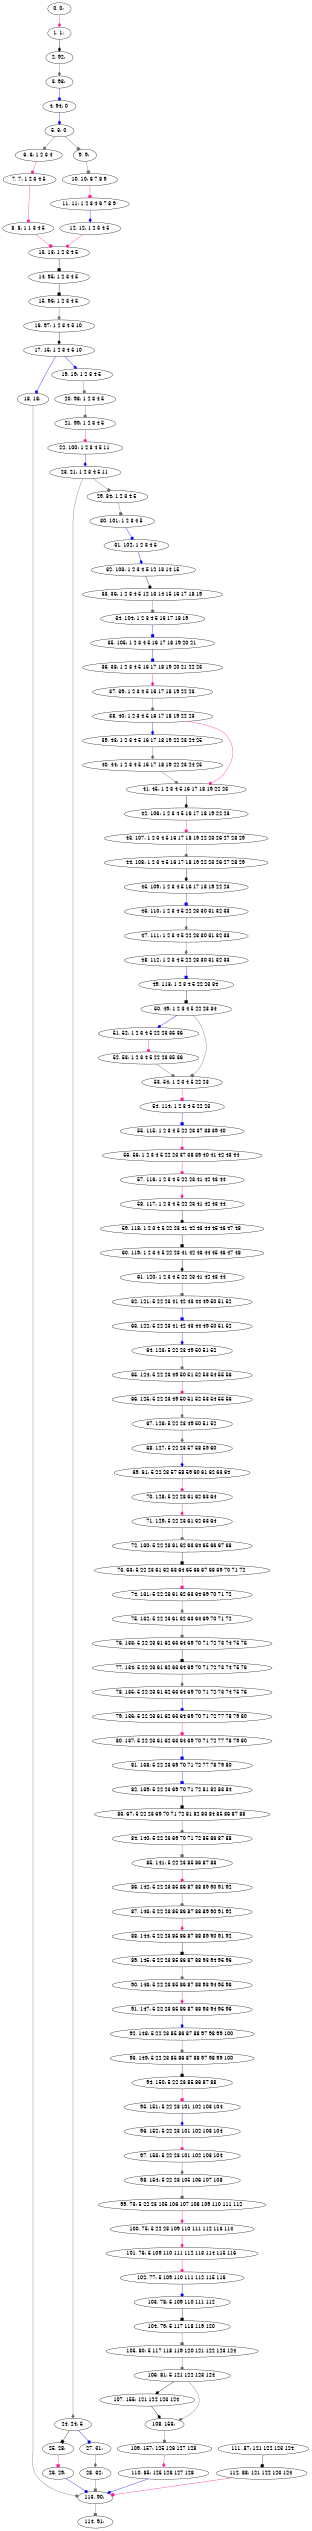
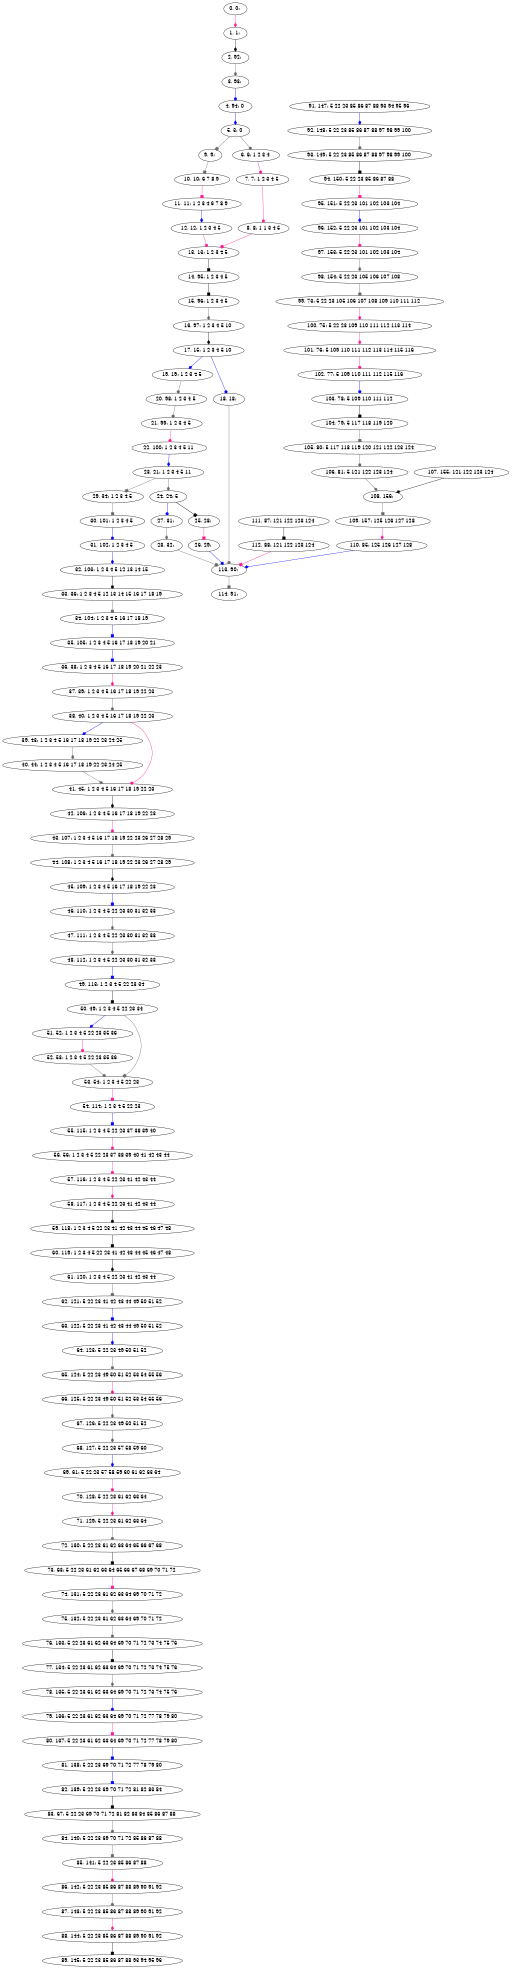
  digraph {
    edge [arrowhead=diamond color=gray40]
    n1 [label="0, 0: "]
    n2 [label="1, 1: "]
    n3 [label="2, 92: "]
    n4 [label="3, 93: "]
    n5 [label="4, 94: 0 "]
    n6 [label="5, 3: 0 "]
    n7 [label="6, 6: 1 2 3 4 "]
    n8 [label="9, 9: "]
    n9 [label="7, 7: 1 2 3 4 5 "]
    n10 [label="10, 10: 6 7 8 9 "]
    n11 [label="8, 8: 1 1 3 4 5"]
    n12 [label="13, 13: 1 2 3 4 5 "]
    n13 [label="14, 95: 1 2 3 4 5 "]
    n14 [label="11, 11: 1 2 3 4 6 7 8 9 "]
    n15 [label="12, 12: 1 2 3 4 5 "]
    n16 [label="15, 96: 1 2 3 4 5 "]
    n17 [label="16, 97: 1 2 3 4 5 10 "]
    n18 [label="17, 15: 1 2 3 4 5 10 "]
    n19 [label="18, 18: "]
    n20 [label="19, 19: 1 2 3 4 5 "]
    n21 [label="113, 90: "]
    n22 [label="20, 98: 1 2 3 4 5 "]
    n23 [label="114, 91: "]
    n24 [label="21, 99: 1 2 3 4 5 "]
    n25 [label="22, 100: 1 2 3 4 5 11 "]
    n26 [label="23, 21: 1 2 3 4 5 11 "]
    n27 [label="24, 24: 5 "]
    n28 [label="29, 34: 1 2 3 4 5 "]
    n29 [label="25, 28: "]
    n30 [label="27, 31: "]
    n31 [label="30, 101: 1 2 3 4 5 "]
    n32 [label="26, 29: "]
    n33 [label="28, 32: "]
    n34 [label="31, 102: 1 2 3 4 5 "]
    n35 [label="32, 103: 1 2 3 4 5 12 13 14 15 "]
    n36 [label="33, 36: 1 2 3 4 5 12 13 14 15 16 17 18 19 "]
    n37 [label="34, 104: 1 2 3 4 5 16 17 18 19 "]
    n38 [label="35, 105: 1 2 3 4 5 16 17 18 19 20 21 "]
    n39 [label="36, 38: 1 2 3 4 5 16 17 18 19 20 21 22 23 "]
    n40 [label="37, 39: 1 2 3 4 5 16 17 18 19 22 23 "]
    n41 [label="38, 40: 1 2 3 4 5 16 17 18 19 22 23 "]
    n42 [label="39, 43: 1 2 3 4 5 16 17 18 19 22 23 24 25 "]
    n43 [label="41, 45: 1 2 3 4 5 16 17 18 19 22 23 "]
    n44 [label="40, 44: 1 2 3 4 5 16 17 18 19 22 23 24 25 "]
    n45 [label="42, 106: 1 2 3 4 5 16 17 18 19 22 23 "]
    n46 [label="43, 107: 1 2 3 4 5 16 17 18 19 22 23 26 27 28 29 "]
    n47 [label="44, 108: 1 2 3 4 5 16 17 18 19 22 23 26 27 28 29 "]
    n48 [label="45, 109: 1 2 3 4 5 16 17 18 19 22 23 "]
    n49 [label="46, 110: 1 2 3 4 5 22 23 30 31 32 33 "]
    n50 [label="47, 111: 1 2 3 4 5 22 23 30 31 32 33 "]
    n51 [label="48, 112: 1 2 3 4 5 22 23 30 31 32 33 "]
    n52 [label="49, 113: 1 2 3 4 5 22 23 34 "]
    n53 [label="50, 49: 1 2 3 4 5 22 23 34 "]
    n54 [label="51, 52: 1 2 3 4 5 22 23 35 36 "]
    n55 [label="53, 54: 1 2 3 4 5 22 23 "]
    n56 [label="52, 53: 1 2 3 4 5 22 23 35 36 "]
    n57 [label="54, 114: 1 2 3 4 5 22 23 "]
    n58 [label="55, 115: 1 2 3 4 5 22 23 37 38 39 40 "]
    n59 [label="56, 56: 1 2 3 4 5 22 23 37 38 39 40 41 42 43 44 "]
    n60 [label="57, 116: 1 2 3 4 5 22 23 41 42 43 44 "]
    n61 [label="58, 117: 1 2 3 4 5 22 23 41 42 43 44 "]
    n62 [label="59, 118: 1 2 3 4 5 22 23 41 42 43 44 45 46 47 48 "]
    n63 [label="60, 119: 1 2 3 4 5 22 23 41 42 43 44 45 46 47 48 "]
    n64 [label="61, 120: 1 2 3 4 5 22 23 41 42 43 44 "]
    n65 [label="62, 121: 5 22 23 41 42 43 44 49 50 51 52 "]
    n66 [label="63, 122: 5 22 23 41 42 43 44 49 50 51 52 "]
    n67 [label="64, 123: 5 22 23 49 50 51 52 "]
    n68 [label="65, 124: 5 22 23 49 50 51 52 53 54 55 56 "]
    n69 [label="66, 125: 5 22 23 49 50 51 52 53 54 55 56 "]
    n70 [label="67, 126: 5 22 23 49 50 51 52 "]
    n71 [label="68, 127: 5 22 23 57 58 59 60 "]
    n72 [label="69, 61: 5 22 23 57 58 59 60 61 62 63 64 "]
    n73 [label="70, 128: 5 22 23 61 62 63 64 "]
    n74 [label="71, 129: 5 22 23 61 62 63 64 "]
    n75 [label="72, 130: 5 22 23 61 62 63 64 65 66 67 68 "]
    n76 [label="73, 63: 5 22 23 61 62 63 64 65 66 67 68 69 70 71 72 "]
    n77 [label="74, 131: 5 22 23 61 62 63 64 69 70 71 72 "]
    n78 [label="75, 132: 5 22 23 61 62 63 64 69 70 71 72 "]
    n79 [label="76, 133: 5 22 23 61 62 63 64 69 70 71 72 73 74 75 76 "]
    n80 [label="77, 134: 5 22 23 61 62 63 64 69 70 71 72 73 74 75 76 "]
    n81 [label="78, 135: 5 22 23 61 62 63 64 69 70 71 72 73 74 75 76 "]
    n82 [label="79, 136: 5 22 23 61 62 63 64 69 70 71 72 77 78 79 80 "]
    n83 [label="80, 137: 5 22 23 61 62 63 64 69 70 71 72 77 78 79 80 "]
    n84 [label="81, 138: 5 22 23 69 70 71 72 77 78 79 80 "]
    n85 [label="82, 139: 5 22 23 69 70 71 72 81 82 83 84 "]
    n86 [label="83, 67: 5 22 23 69 70 71 72 81 82 83 84 85 86 87 88 "]
    n87 [label="84, 140: 5 22 23 69 70 71 72 85 86 87 88 "]
    n88 [label="85, 141: 5 22 23 85 86 87 88 "]
    n89 [label="86, 142: 5 22 23 85 86 87 88 89 90 91 92 "]
    n90 [label="87, 143: 5 22 23 85 86 87 88 89 90 91 92 "]
    n91 [label="88, 144: 5 22 23 85 86 87 88 89 90 91 92 "]
    n92 [label="89, 145: 5 22 23 85 86 87 88 93 94 95 96 "]
-   n93 [label="90, 146: 5 22 23 85 86 87 88 93 94 95 96 "]
    n94 [label="91, 147: 5 22 23 85 86 87 88 93 94 95 96 "]
    n95 [label="92, 148: 5 22 23 85 86 87 88 97 98 99 100 "]
    n96 [label="93, 149: 5 22 23 85 86 87 88 97 98 99 100 "]
    n97 [label="94, 150: 5 22 23 85 86 87 88 "]
    n98 [label="95, 151: 5 22 23 101 102 103 104 "]
    n99 [label="96, 152: 5 22 23 101 102 103 104 "]
    n100 [label="97, 153: 5 22 23 101 102 103 104 "]
    n101 [label="98, 154: 5 22 23 105 106 107 108 "]
    n102 [label="99, 73: 5 22 23 105 106 107 108 109 110 111 112 "]
    n103 [label="100, 75: 5 22 23 109 110 111 112 113 114 "]
    n104 [label="101, 76: 5 109 110 111 112 113 114 115 116 "]
    n105 [label="102, 77: 5 109 110 111 112 115 116 "]
    n106 [label="103, 78: 5 109 110 111 112 "]
    n107 [label="104, 79: 5 117 118 119 120 "]
    n108 [label="105, 80: 5 117 118 119 120 121 122 123 124 "]
    n109 [label="106, 81: 5 121 122 123 124 "]
    n110 [label="107, 155: 121 122 123 124 "]
    n111 [label="108, 156: "]
    n112 [label="111, 87: 121 122 123 124 "]
    n113 [label="112, 88: 121 122 123 124 "]
    n114 [label="109, 157: 125 126 127 128 "]
    n115 [label="110, 85: 125 126 127 128 "]
    n1 -> n2 [color=deeppink]
    n2 -> n3 [color=black]
    n3 -> n4
    n4 -> n5 [arrowhead=dot color=blue]
    n5 -> n6 [color=blue]
    n6 -> n7 [arrowhead=dot]
    n6 -> n8 [arrowhead=box]
    n7 -> n9 [arrowhead=dot color=deeppink]
    n8 -> n10 [arrowhead=box]
    n9 -> n11 [arrowhead=dot color=deeppink]
    n10 -> n14 [arrowhead=box color=deeppink]
    n11 -> n12 [arrowhead=box color=deeppink]
    n12 -> n13 [arrowhead=box color=black]
    n13 -> n16 [arrowhead=box color=black]
    n14 -> n15 [color=blue]
    n15 -> n12 [arrowhead=dot color=deeppink]
    n16 -> n17
    n17 -> n18 [color=black]
    n18 -> n19 [arrowhead=dot color=blue]
    n18 -> n20 [color=blue]
    n19 -> n21 [arrowhead=dot]
    n20 -> n22 [arrowhead=dot]
    n21 -> n23 [arrowhead=box]
    n22 -> n24 [arrowhead=dot]
    n24 -> n25 [arrowhead=dot color=deeppink]
    n25 -> n26 [color=blue]
    n26 -> n27
    n26 -> n28 [arrowhead=box]
    n27 -> n29 [arrowhead=box color=black]
    n27 -> n30 [arrowhead=dot color=blue]
    n28 -> n31 [arrowhead=box]
    n29 -> n32 [arrowhead=box color=deeppink]
    n30 -> n33
    n31 -> n34 [arrowhead=dot color=blue]
    n32 -> n21 [arrowhead=dot color=blue]
    n33 -> n21 [arrowhead=box]
    n34 -> n35 [color=blue]
    n35 -> n36 [arrowhead=dot color=black]
    n36 -> n37 [arrowhead=box]
    n37 -> n38 [arrowhead=box color=blue]
    n38 -> n39 [arrowhead=box color=blue]
    n39 -> n40 [color=deeppink]
    n40 -> n41 [arrowhead=dot]
    n41 -> n42 [color=blue]
    n41 -> n43 [arrowhead=dot color=deeppink]
    n42 -> n44
    n43 -> n45 [color=black]
    n44 -> n43
    n45 -> n46 [arrowhead=dot color=deeppink]
    n46 -> n47 [arrowhead=dot]
    n47 -> n48 [color=black]
    n48 -> n49 [arrowhead=box color=blue]
    n49 -> n50
    n50 -> n51
    n51 -> n52 [arrowhead=box color=blue]
    n52 -> n53 [arrowhead=box color=black]
    n53 -> n54 [color=blue]
    n53 -> n55 [arrowhead=box]
    n54 -> n56 [arrowhead=dot color=deeppink]
    n55 -> n57 [arrowhead=box color=deeppink]
    n56 -> n55 [arrowhead=dot]
    n57 -> n58 [arrowhead=box color=blue]
    n58 -> n59 [arrowhead=dot color=deeppink]
    n59 -> n60 [arrowhead=dot color=deeppink]
    n60 -> n61 [color=deeppink]
    n61 -> n62 [arrowhead=dot color=black]
    n62 -> n63 [arrowhead=box color=black]
    n63 -> n64 [color=black]
    n64 -> n65 [arrowhead=box]
    n65 -> n66 [arrowhead=box color=blue]
    n66 -> n67 [color=blue]
    n67 -> n68 [arrowhead=dot]
    n68 -> n69 [arrowhead=dot color=deeppink]
    n69 -> n70
    n70 -> n71
    n71 -> n72 [color=blue]
    n72 -> n73 [arrowhead=dot color=deeppink]
    n73 -> n74 [color=deeppink]
    n74 -> n75 [arrowhead=dot]
    n75 -> n76 [arrowhead=box color=black]
    n76 -> n77 [arrowhead=box color=deeppink]
    n77 -> n78
    n78 -> n79 [arrowhead=dot]
    n79 -> n80 [arrowhead=box color=black]
    n80 -> n81
    n81 -> n82 [arrowhead=dot color=blue]
    n82 -> n83 [arrowhead=box color=deeppink]
    n83 -> n84 [arrowhead=box color=blue]
    n84 -> n85 [arrowhead=box color=blue]
    n85 -> n86 [arrowhead=box color=black]
    n86 -> n87 [arrowhead=dot]
    n87 -> n88 [arrowhead=box]
    n88 -> n89 [arrowhead=dot color=deeppink]
    n89 -> n90 [arrowhead=dot]
    n90 -> n91 [color=deeppink]
    n91 -> n92 [arrowhead=box color=black]
-   n92 -> n93 [arrowhead=dot]
-   n93 -> n94 [color=deeppink]
    n94 -> n95 [color=blue]
    n95 -> n96 [arrowhead=dot]
    n96 -> n97 [arrowhead=box color=black]
    n97 -> n98 [arrowhead=box color=deeppink]
    n98 -> n99 [color=blue]
    n99 -> n100 [arrowhead=dot color=deeppink]
    n100 -> n101
    n101 -> n102 [arrowhead=box]
    n102 -> n103 [color=deeppink]
    n103 -> n104 [color=deeppink]
    n104 -> n105 [arrowhead=dot color=deeppink]
    n105 -> n106 [arrowhead=dot color=blue]
    n106 -> n107 [arrowhead=box color=black]
    n107 -> n108 [arrowhead=box]
    n108 -> n109 [arrowhead=dot]
-   n109 -> n110 [color=black]
    n109 -> n111
    n110 -> n111 [color=black]
    n111 -> n114 [arrowhead=box]
    n112 -> n113 [arrowhead=box color=black]
    n113 -> n21 [arrowhead=box color=deeppink]
    n114 -> n115 [color=deeppink]
    n115 -> n21 [color=blue]
  }
